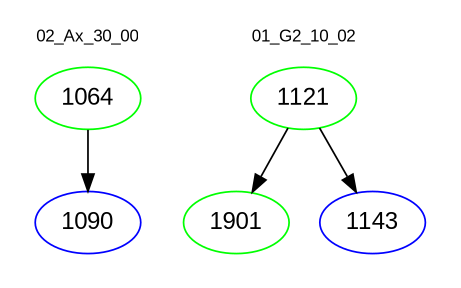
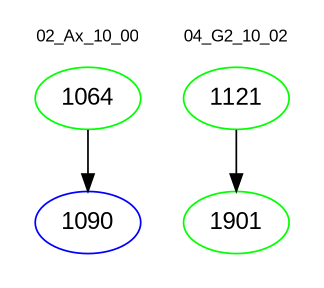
  digraph {
    fontname="Liberation Sans"
    node [color=green fontname="Liberation Sans"]
    edge [color=black fontname="Liberation Sans"]
    n1 [label=1064]
    n2 [color=blue label=1090]
    n3 [label=1121]
    n4 [label=1901]
-   n5 [color=blue label=1143]
    subgraph cluster_1 {
      color=white
      fontsize=10
-     label="02_Ax_30_00"
+     label="02_Ax_10_00"
      n1
      n2
    }
    subgraph cluster_2 {
      color=white
      fontsize=10
-     label="01_G2_10_02"
+     label="04_G2_10_02"
      n3
      n4
-     n5
    }
    n1 -> n2
    n3 -> n4
-   n3 -> n5
  }
